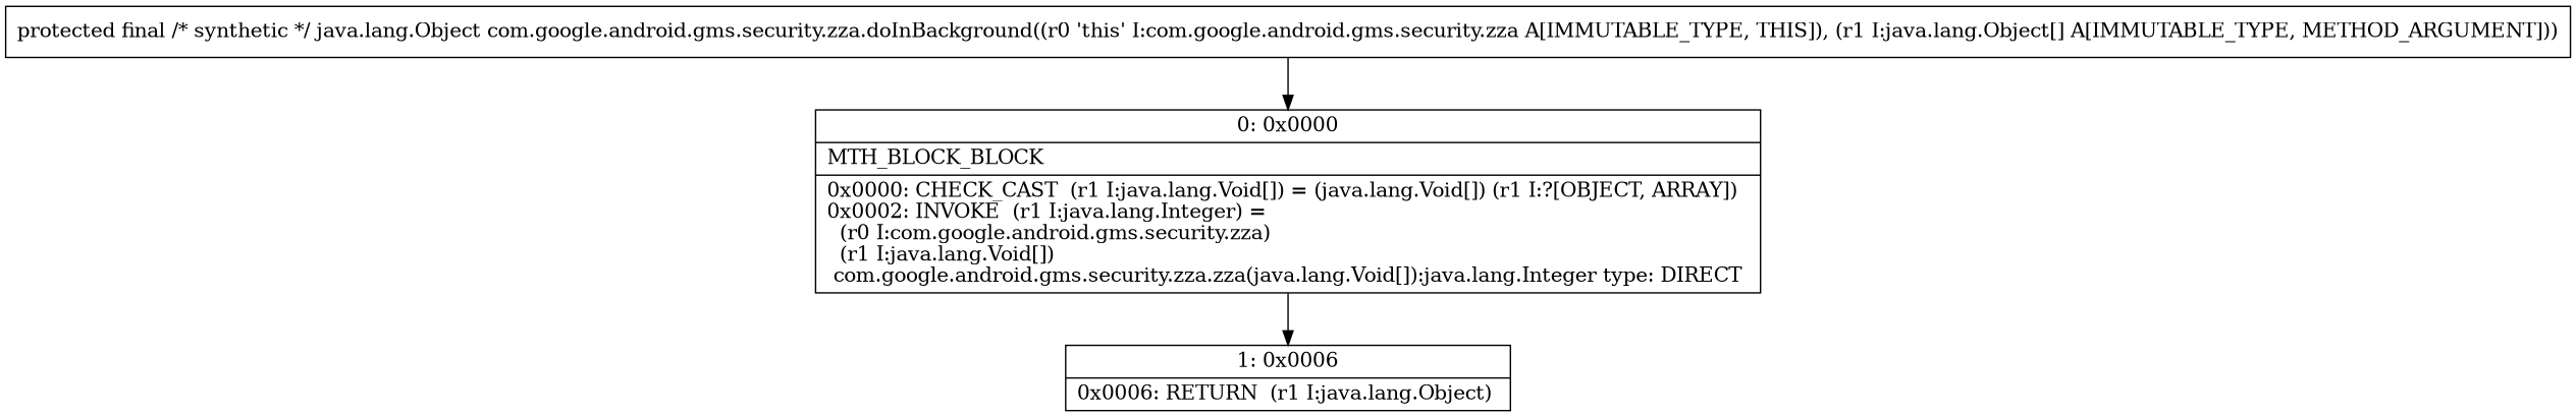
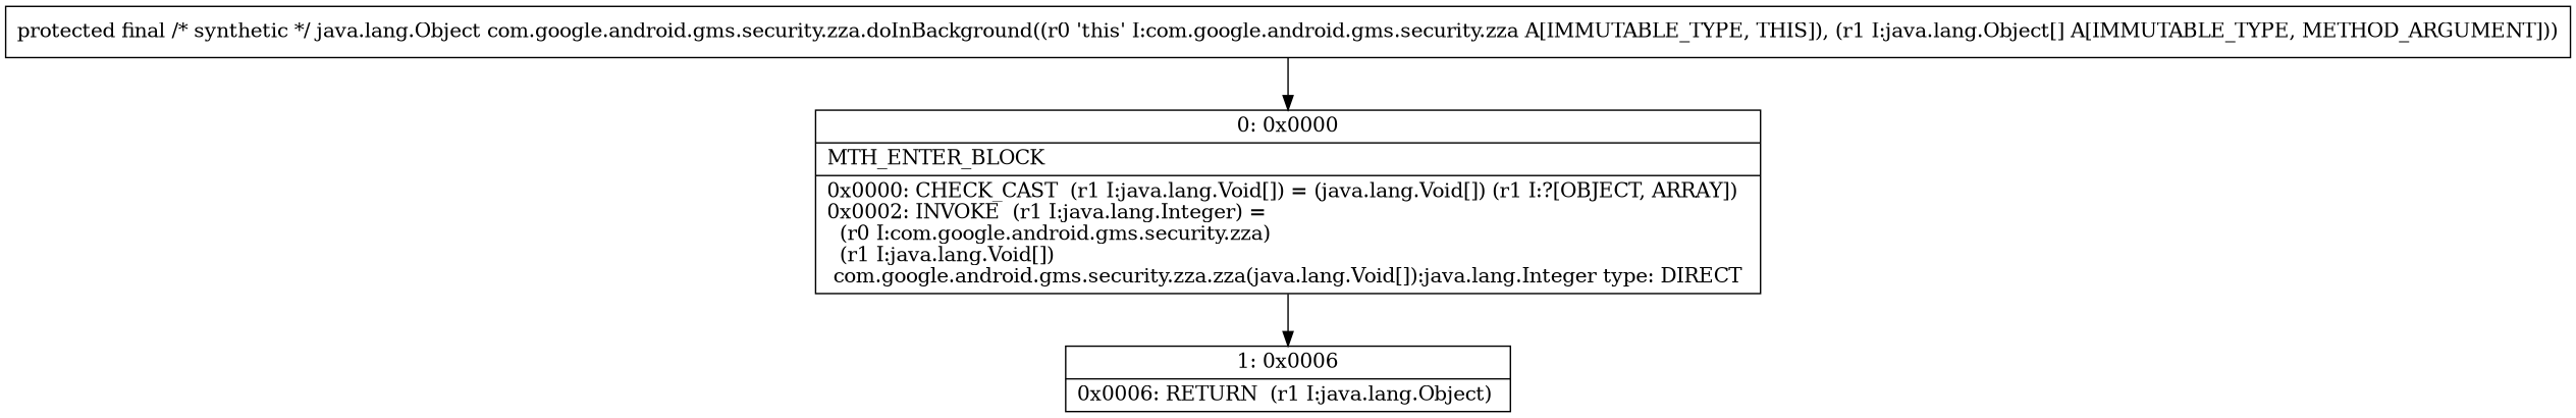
  digraph {
    node [shape=record]
-   n1 [label="{0\:\ 0x0000|MTH_BLOCK_BLOCK\l|0x0000: CHECK_CAST  (r1 I:java.lang.Void[]) = (java.lang.Void[]) (r1 I:?[OBJECT, ARRAY]) \l0x0002: INVOKE  (r1 I:java.lang.Integer) = \l  (r0 I:com.google.android.gms.security.zza)\l  (r1 I:java.lang.Void[])\l com.google.android.gms.security.zza.zza(java.lang.Void[]):java.lang.Integer type: DIRECT \l}"]
+   n1 [label="{0\:\ 0x0000|MTH_ENTER_BLOCK\l|0x0000: CHECK_CAST  (r1 I:java.lang.Void[]) = (java.lang.Void[]) (r1 I:?[OBJECT, ARRAY]) \l0x0002: INVOKE  (r1 I:java.lang.Integer) = \l  (r0 I:com.google.android.gms.security.zza)\l  (r1 I:java.lang.Void[])\l com.google.android.gms.security.zza.zza(java.lang.Void[]):java.lang.Integer type: DIRECT \l}"]
    n2 [label="{1\:\ 0x0006|0x0006: RETURN  (r1 I:java.lang.Object) \l}"]
    n3 [label="{protected final \/* synthetic *\/ java.lang.Object com.google.android.gms.security.zza.doInBackground((r0 'this' I:com.google.android.gms.security.zza A[IMMUTABLE_TYPE, THIS]), (r1 I:java.lang.Object[] A[IMMUTABLE_TYPE, METHOD_ARGUMENT])) }"]
    n1 -> n2
    n3 -> n1
  }
